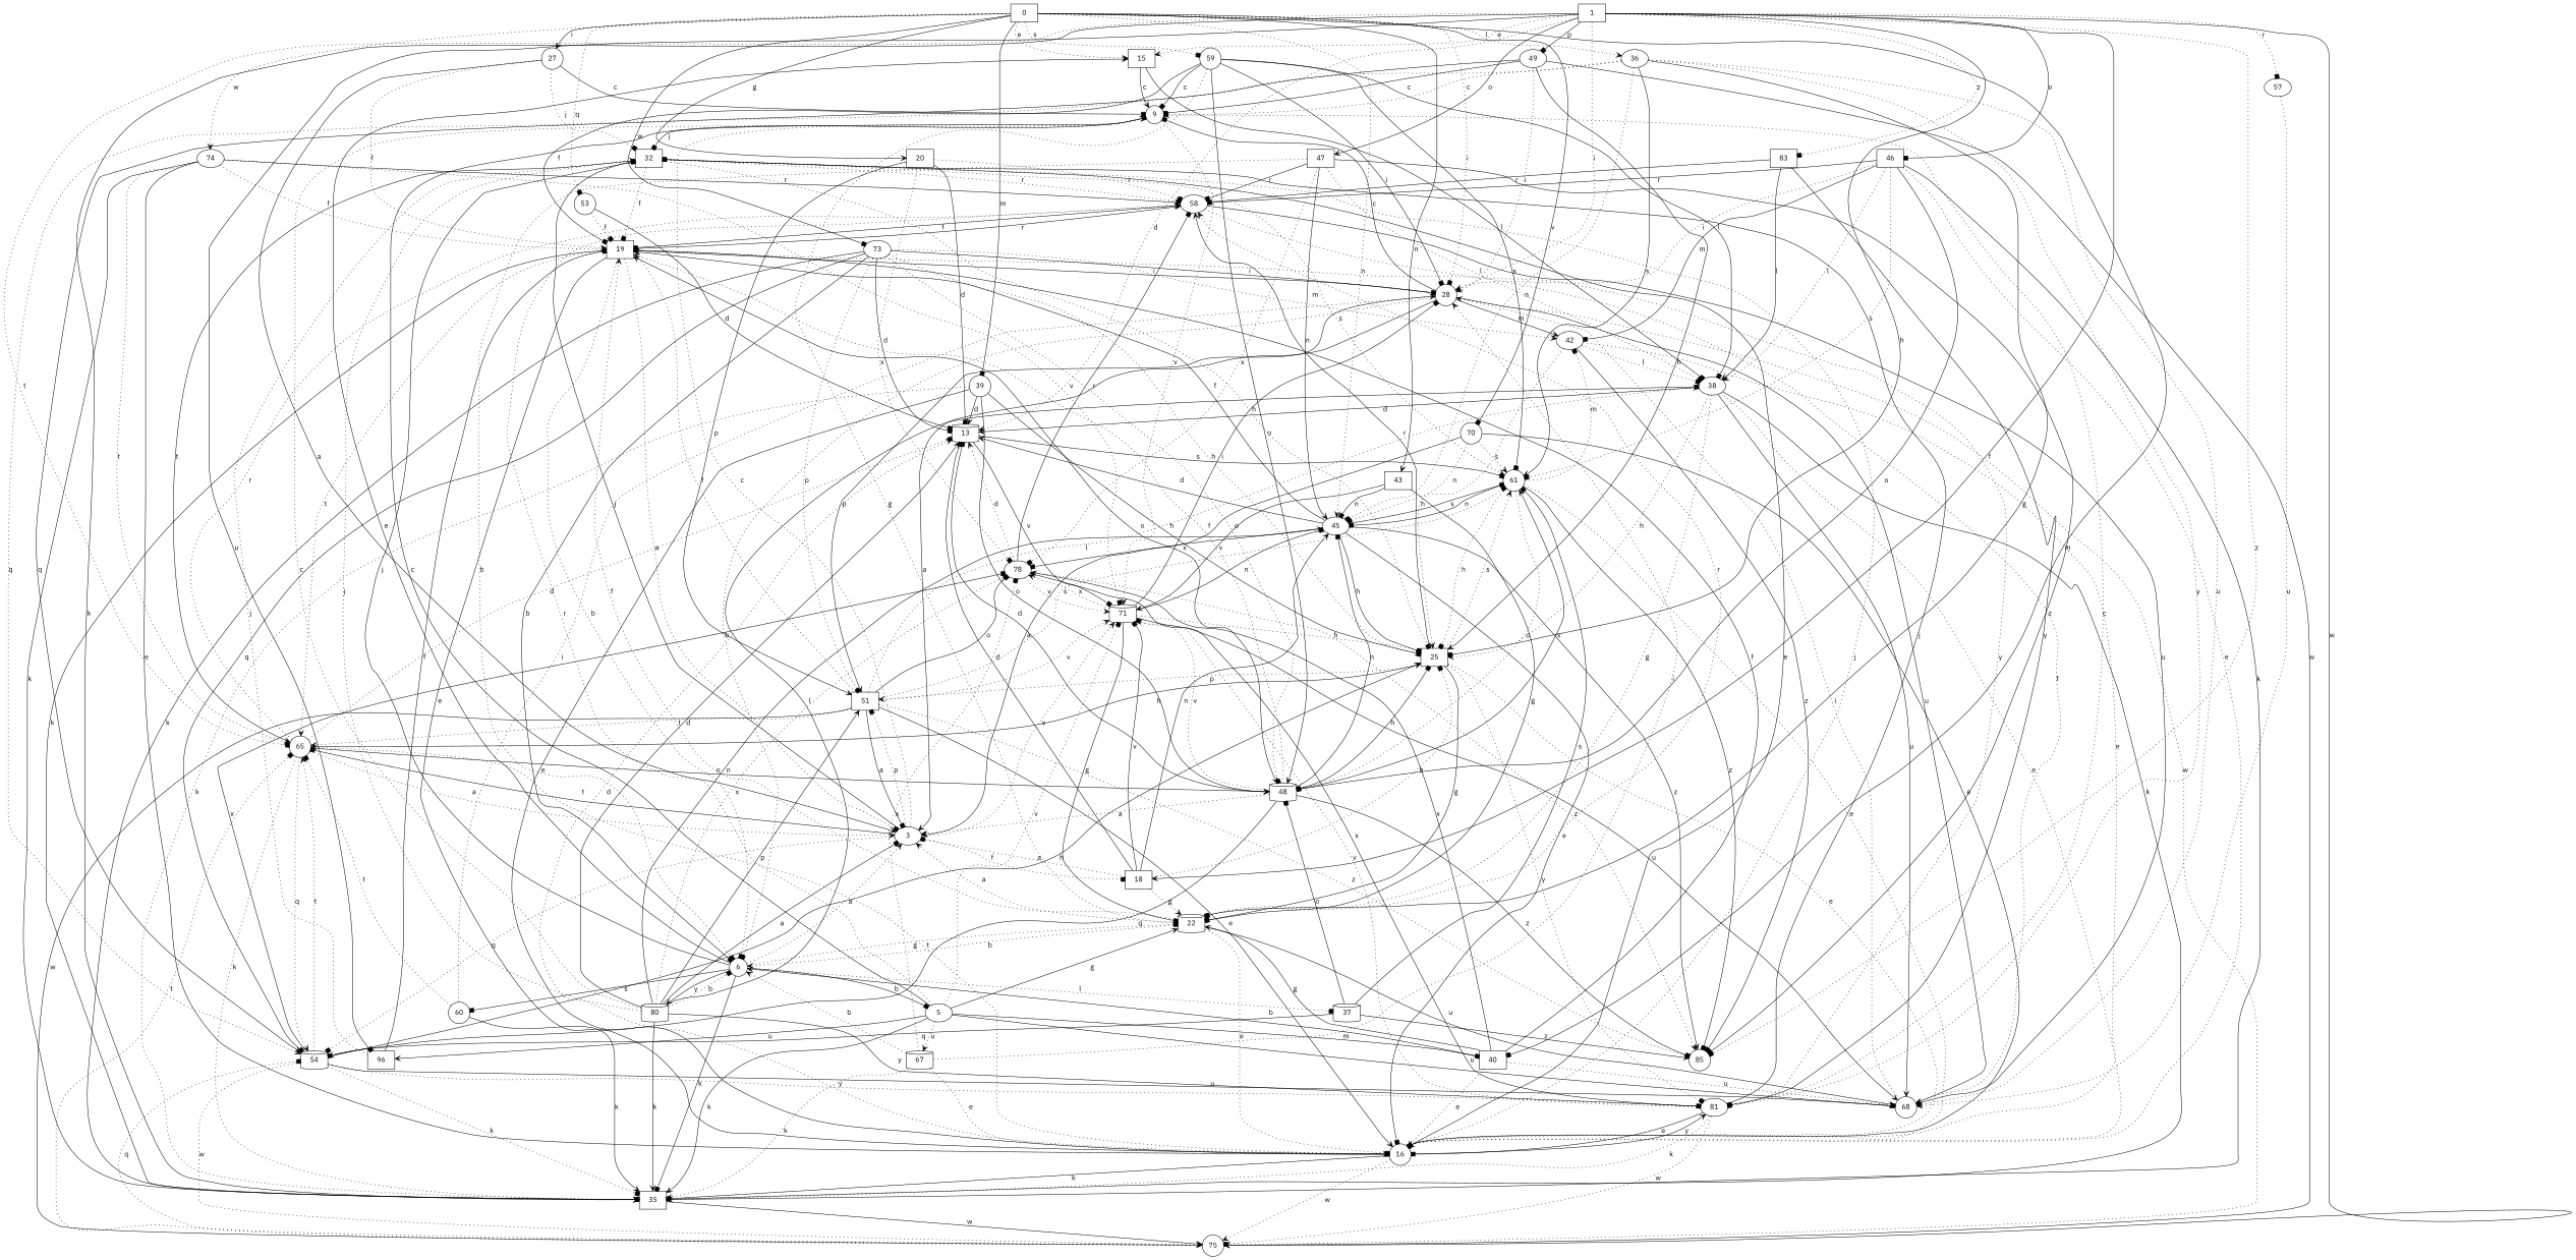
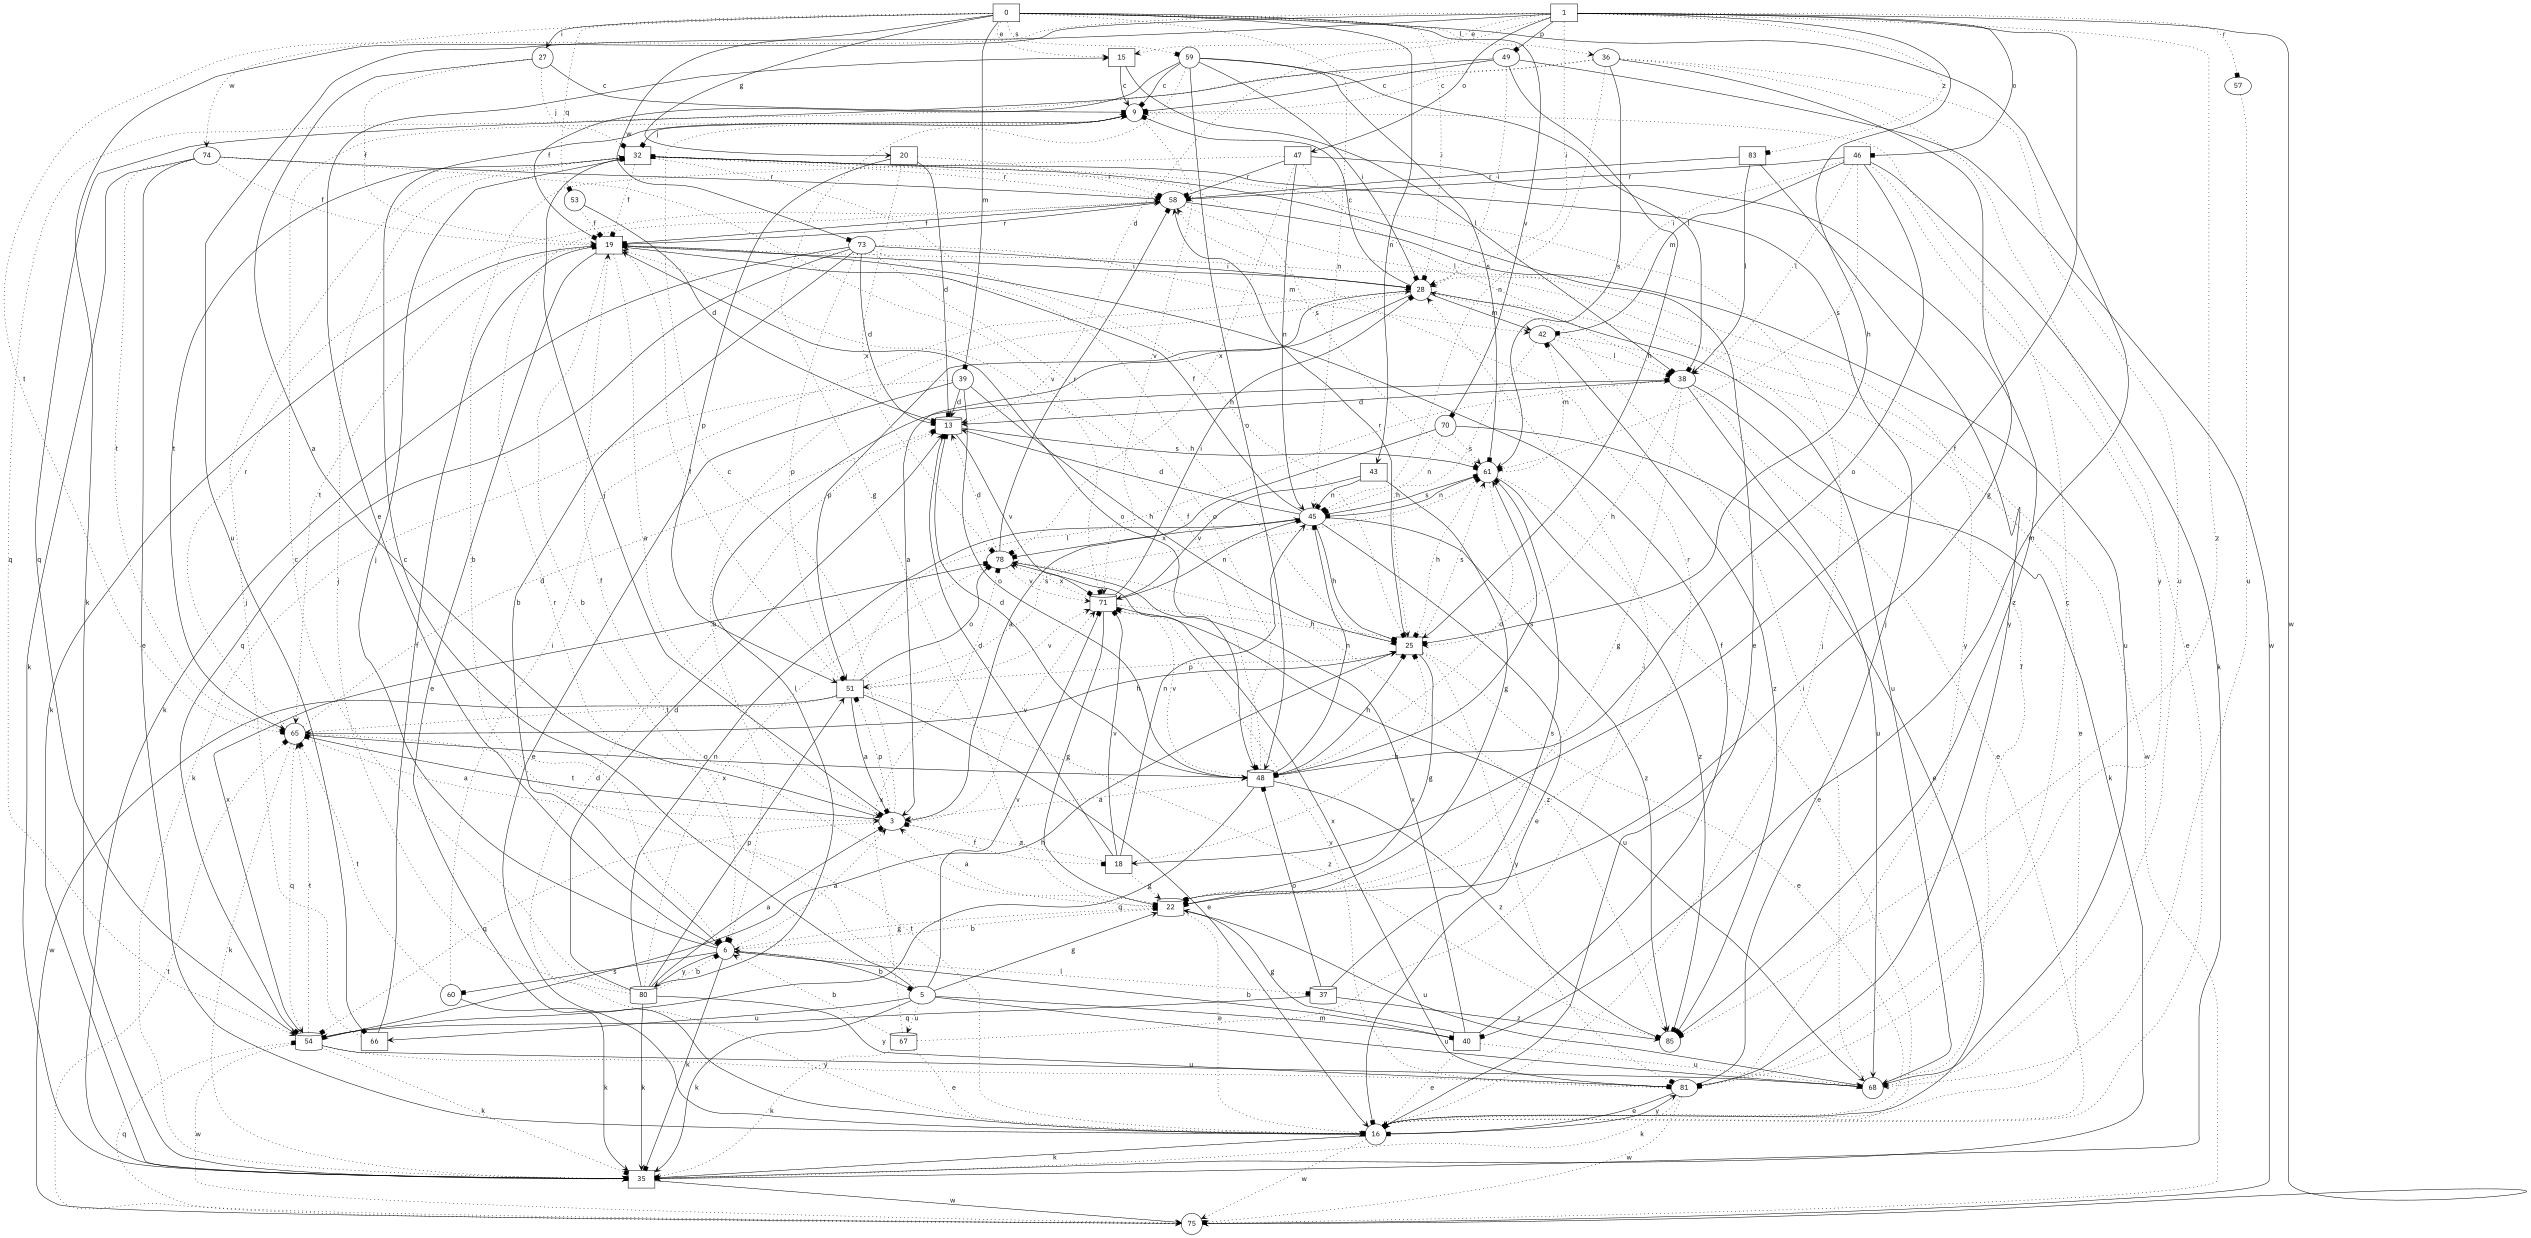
  strict digraph {
    fontname="IBM Plex Sans"
    node [fontname="IBM Plex Sans" shape=box]
    edge [arrowhead=box fontname="IBM Plex Sans" style=solid]
    0
    15
    20
    27 [shape=circle]
    28 [shape=circle]
    36 [shape=ellipse]
    39 [shape=circle]
    40
    43
    45 [shape=ellipse]
    53 [shape=circle]
    59 [shape=circle]
    70 [shape=circle]
    73 [shape=ellipse]
    74 [shape=ellipse]
    9 [shape=circle]
    38 [shape=ellipse]
    13 [shape=cylinder]
    51
    58 [shape=ellipse]
    78 [shape=ellipse]
    3 [shape=ellipse]
    32
    19
    75 [shape=circle]
    68 [shape=circle]
    6 [shape=circle]
    42 [shape=ellipse]
    54 [shape=cylinder]
    22 [shape=cylinder]
    61 [shape=circle]
    81 [shape=ellipse]
    25
    35
    16 [shape=circle]
    48 [shape=cylinder]
    71 [shape=cylinder]
    85 [shape=circle]
    65 [shape=circle]
    1
    18
    46
    47
    49 [shape=ellipse]
    57 [shape=ellipse]
-   66 [label=96]
+   66
    83
    5 [shape=ellipse]
    67 [shape=cylinder]
    37 [shape=cylinder]
    60 [shape=circle]
    80 [shape=cylinder]
    0 -> 15 [arrowhead=vee label=e style=dotted]
    0 -> 20 [arrowhead=vee label=g]
    0 -> 27 [arrowhead=vee label=i]
    0 -> 28 [label=i style=dotted]
    0 -> 36 [arrowhead=vee label=l style=dotted]
    0 -> 39 [label=m]
    0 -> 40 [label=m]
    0 -> 43 [arrowhead=vee label=n]
    0 -> 45 [arrowhead=vee label=n style=dotted]
    0 -> 53 [label=q style=dotted]
    0 -> 59 [label=s style=dotted]
    0 -> 70 [label=v]
    0 -> 73 [label=w]
    0 -> 74 [arrowhead=vee label=w style=dotted]
    15 -> 9 [arrowhead=vee label=c]
    15 -> 38 [label=l]
    20 -> 13 [label=d]
    20 -> 51 [arrowhead=vee label=p]
    20 -> 58 [label=r style=dotted]
    20 -> 78 [label=x style=dotted]
    27 -> 9 [label=c]
    27 -> 3 [arrowhead=vee label=a]
    27 -> 32 [label=j style=dotted]
    27 -> 19 [arrowhead=vee label=f style=dotted]
    28 -> 9 [label=c]
    28 -> 51 [arrowhead=vee label=p]
    28 -> 3 [arrowhead=vee label=a]
    28 -> 75 [arrowhead=vee label=w style=dotted]
    28 -> 68 [arrowhead=vee label=u]
    28 -> 6 [label=b style=dotted]
    28 -> 42 [arrowhead=vee label=m]
    36 -> 45 [label=n style=dotted]
    36 -> 9 [label=c style=dotted]
    36 -> 68 [arrowhead=vee label=u style=dotted]
    36 -> 54 [arrowhead=vee label=q style=dotted]
    36 -> 22 [label=g]
    36 -> 61 [arrowhead=vee label=s]
    36 -> 81 [label=y style=dotted]
    39 -> 13 [arrowhead=vee label=d]
    39 -> 25 [arrowhead=vee label=h]
    39 -> 35 [label=k style=dotted]
    39 -> 16 [label=e]
    39 -> 48 [arrowhead=vee label=o]
    40 -> 78 [arrowhead=vee label=x]
    40 -> 19 [label=f]
    40 -> 68 [arrowhead=vee label=u style=dotted]
    40 -> 6 [arrowhead=vee label=b]
    40 -> 22 [arrowhead=vee label=g]
    40 -> 16 [arrowhead=vee label=e style=dotted]
    43 -> 45 [label=n]
    43 -> 22 [label=g]
    43 -> 71 [arrowhead=vee label=v]
    45 -> 13 [arrowhead=vee label=d]
    45 -> 78 [label=x]
    45 -> 19 [arrowhead=vee label=f]
    45 -> 61 [label=s]
    45 -> 25 [label=h]
    45 -> 16 [label=e]
    45 -> 85 [arrowhead=vee label=z]
    53 -> 13 [label=d]
    53 -> 19 [label=f style=dotted]
    59 -> 28 [label=i]
    59 -> 9 [label=c]
    59 -> 38 [label=l]
    59 -> 19 [label=f]
    59 -> 22 [label=g style=dotted]
    59 -> 61 [label=s]
    59 -> 48 [arrowhead=vee label=o]
    70 -> 45 [label=n style=dotted]
    70 -> 3 [arrowhead=vee label=a]
    70 -> 61 [arrowhead=vee label=s style=dotted]
    70 -> 16 [arrowhead=vee label=e]
    73 -> 28 [label=i]
    73 -> 13 [label=d]
    73 -> 51 [label=p style=dotted]
    73 -> 6 [label=b]
    73 -> 42 [arrowhead=vee label=m style=dotted]
    73 -> 54 [label=q]
    73 -> 25 [label=h style=dotted]
    73 -> 35 [label=k]
    73 -> 48 [label=o style=dotted]
    74 -> 58 [arrowhead=vee label=r]
    74 -> 19 [arrowhead=vee label=f style=dotted]
    74 -> 35 [arrowhead=vee label=k]
    74 -> 16 [arrowhead=vee label=e]
    74 -> 71 [label=v style=dotted]
    74 -> 65 [arrowhead=vee label=t style=dotted]
    9 -> 32 [label=j]
    9 -> 71 [arrowhead=vee label=v style=dotted]
    38 -> 13 [arrowhead=vee label=d]
    38 -> 68 [arrowhead=vee label=u]
    38 -> 22 [label=g style=dotted]
    38 -> 25 [arrowhead=vee label=h style=dotted]
    38 -> 35 [label=k]
    38 -> 16 [label=e style=dotted]
    13 -> 61 [label=s]
    13 -> 71 [label=v]
    51 -> 38 [arrowhead=vee label=l style=dotted]
    51 -> 78 [label=o]
    51 -> 3 [label=a]
    51 -> 19 [arrowhead=vee label=f style=dotted]
    51 -> 75 [arrowhead=vee label=w]
    51 -> 61 [label=s style=dotted]
    51 -> 16 [arrowhead=vee label=e]
    51 -> 71 [arrowhead=vee label=v style=dotted]
    51 -> 85 [label=z style=dotted]
    51 -> 65 [arrowhead=vee label=t style=dotted]
    58 -> 19 [label=f]
    58 -> 68 [arrowhead=vee label=u]
    58 -> 81 [label=y style=dotted]
    78 -> 13 [arrowhead=vee label=d style=dotted]
    78 -> 58 [label=r]
    78 -> 71 [arrowhead=vee label=v style=dotted]
    78 -> 85 [arrowhead=vee label=z style=dotted]
    3 -> 9 [arrowhead=vee label=c style=dotted]
    3 -> 51 [label=p style=dotted]
    3 -> 32 [label=j]
    3 -> 54 [label=q style=dotted]
    3 -> 71 [arrowhead=vee label=v style=dotted]
    3 -> 65 [label=t]
    3 -> 18 [label=f style=dotted]
    32 -> 58 [label=r style=dotted]
    32 -> 19 [label=f style=dotted]
    32 -> 61 [arrowhead=vee label=s style=dotted]
    32 -> 25 [label=h style=dotted]
    32 -> 16 [label=e]
    32 -> 65 [arrowhead=vee label=t]
    19 -> 28 [label=i]
    19 -> 58 [arrowhead=vee label=r]
    19 -> 3 [label=a style=dotted]
    19 -> 6 [label=b style=dotted]
    19 -> 35 [arrowhead=vee label=k]
    19 -> 16 [arrowhead=vee label=e]
    19 -> 48 [arrowhead=vee label=o]
    19 -> 65 [arrowhead=vee label=t style=dotted]
    75 -> 54 [label=q style=dotted]
    75 -> 65 [label=t style=dotted]
    68 -> 28 [arrowhead=vee label=i style=dotted]
    68 -> 19 [arrowhead=vee label=f style=dotted]
    6 -> 15 [arrowhead=vee label=e]
    6 -> 3 [arrowhead=vee label=a style=dotted]
    6 -> 32 [label=j]
    6 -> 22 [label=g style=dotted]
    6 -> 35 [label=k]
    6 -> 5 [label=b]
    6 -> 37 [label=l style=dotted]
    6 -> 60 [label=s]
    6 -> 80 [arrowhead=vee label=y]
    42 -> 38 [label=l style=dotted]
    42 -> 25 [arrowhead=vee label=h style=dotted]
    42 -> 16 [arrowhead=vee label=e style=dotted]
    42 -> 85 [label=z]
    54 -> 78 [label=x]
    54 -> 75 [arrowhead=vee label=w style=dotted]
    54 -> 68 [arrowhead=vee label=u]
    54 -> 81 [label=y style=dotted]
    54 -> 25 [arrowhead=vee label=h]
    54 -> 35 [label=k style=dotted]
    54 -> 65 [arrowhead=vee label=t style=dotted]
    22 -> 58 [arrowhead=vee label=r style=dotted]
    22 -> 3 [arrowhead=vee label=a style=dotted]
    22 -> 19 [arrowhead=vee label=f style=dotted]
    22 -> 68 [arrowhead=vee label=u]
    22 -> 6 [arrowhead=vee label=b style=dotted]
    22 -> 16 [label=e style=dotted]
    61 -> 45 [label=n]
    61 -> 42 [label=m style=dotted]
    61 -> 25 [label=h style=dotted]
    61 -> 16 [label=e style=dotted]
    61 -> 48 [label=o style=dotted]
    61 -> 85 [label=z]
    81 -> 9 [arrowhead=vee label=c style=dotted]
    81 -> 78 [arrowhead=vee label=x]
    81 -> 32 [label=j]
    81 -> 75 [label=w style=dotted]
    81 -> 35 [arrowhead=vee label=k style=dotted]
    81 -> 16 [label=e]
    81 -> 71 [arrowhead=vee label=v style=dotted]
    25 -> 51 [arrowhead=vee label=p style=dotted]
    25 -> 58 [arrowhead=vee label=r]
    25 -> 22 [label=g]
    25 -> 61 [arrowhead=vee label=s style=dotted]
    25 -> 81 [label=y style=dotted]
    25 -> 16 [label=e style=dotted]
    35 -> 75 [arrowhead=vee label=w]
    16 -> 13 [arrowhead=vee label=d style=dotted]
    16 -> 32 [label=j style=dotted]
    16 -> 75 [arrowhead=vee label=w style=dotted]
    16 -> 81 [arrowhead=vee label=y]
    16 -> 35 [label=k]
    16 -> 65 [arrowhead=vee label=t style=dotted]
    48 -> 45 [label=n]
    48 -> 13 [label=d]
    48 -> 3 [arrowhead=vee label=a style=dotted]
    48 -> 19 [arrowhead=vee label=f style=dotted]
    48 -> 54 [label=q]
    48 -> 61 [arrowhead=vee label=s]
    48 -> 25 [label=h]
    48 -> 71 [label=v style=dotted]
    48 -> 85 [label=z]
    71 -> 28 [label=i]
    71 -> 45 [label=n]
    71 -> 78 [arrowhead=vee label=x style=dotted]
    71 -> 68 [arrowhead=vee label=u]
    71 -> 22 [label=g]
    71 -> 25 [label=h style=dotted]
    65 -> 13 [label=d style=dotted]
    65 -> 58 [arrowhead=vee label=r style=dotted]
    65 -> 3 [arrowhead=vee label=a style=dotted]
    65 -> 54 [arrowhead=vee label=q style=dotted]
    65 -> 25 [arrowhead=vee label=h]
    65 -> 35 [arrowhead=vee label=k style=dotted]
    65 -> 48 [arrowhead=vee label=o]
    1 -> 15 [arrowhead=vee label=e style=dotted]
    1 -> 28 [arrowhead=vee label=i style=dotted]
    1 -> 13 [arrowhead=vee label=d style=dotted]
    1 -> 75 [arrowhead=vee label=w]
    1 -> 25 [label=h]
    1 -> 35 [arrowhead=vee label=k]
    1 -> 85 [label=z style=dotted]
    1 -> 65 [label=t style=dotted]
    1 -> 18 [arrowhead=vee label=f]
    1 -> 46 [label=o]
    1 -> 47 [arrowhead=vee label=o]
    1 -> 49 [label=p]
    1 -> 57 [label=r style=dotted]
    1 -> 66 [label=u]
    1 -> 83 [label=z style=dotted]
    18 -> 45 [arrowhead=vee label=n]
    18 -> 13 [label=d]
    18 -> 3 [label=a style=dotted]
    18 -> 22 [arrowhead=vee label=g style=dotted]
    18 -> 25 [label=h style=dotted]
    18 -> 71 [label=v]
    46 -> 28 [arrowhead=vee label=i style=dotted]
    46 -> 38 [arrowhead=vee label=l style=dotted]
    46 -> 58 [label=r]
    46 -> 42 [label=m]
    46 -> 61 [label=s style=dotted]
    46 -> 35 [arrowhead=vee label=k]
    46 -> 16 [arrowhead=vee label=e style=dotted]
    46 -> 48 [label=o]
    47 -> 45 [arrowhead=vee label=n]
    47 -> 38 [label=l style=dotted]
    47 -> 58 [label=r]
    47 -> 78 [label=x style=dotted]
    47 -> 6 [label=b style=dotted]
    47 -> 85 [label=z]
    49 -> 28 [arrowhead=vee label=i style=dotted]
    49 -> 9 [label=c]
    49 -> 75 [arrowhead=vee label=w]
    49 -> 54 [arrowhead=vee label=q]
    49 -> 25 [arrowhead=vee label=h]
    57 -> 68 [arrowhead=vee label=u style=dotted]
    66 -> 32 [arrowhead=vee label=j style=dotted]
    66 -> 19 [label=f]
    83 -> 38 [arrowhead=vee label=l]
    83 -> 58 [arrowhead=vee label=r]
    83 -> 81 [label=y]
    5 -> 40 [label=m]
    5 -> 9 [label=c]
    5 -> 58 [arrowhead=vee label=r style=dotted]
    5 -> 68 [label=u]
    5 -> 22 [arrowhead=vee label=g]
    5 -> 35 [arrowhead=vee label=k]
-   5 -> 71 [label=v style=dotted]
+   5 -> 71 [label=v]
    5 -> 66 [arrowhead=vee label=u]
    5 -> 67 [arrowhead=vee label=u style=dotted]
    67 -> 28 [arrowhead=vee label=i style=dotted]
    67 -> 78 [label=x style=dotted]
    67 -> 6 [arrowhead=vee label=b style=dotted]
    67 -> 35 [arrowhead=vee label=k style=dotted]
    67 -> 16 [label=e style=dotted]
    37 -> 54 [arrowhead=vee label=q]
    37 -> 61 [label=s]
    37 -> 48 [label=o]
    37 -> 85 [arrowhead=vee label=z]
    60 -> 28 [arrowhead=vee label=i style=dotted]
    60 -> 35 [arrowhead=vee label=k]
    60 -> 65 [label=t style=dotted]
    80 -> 45 [arrowhead=vee label=n]
    80 -> 9 [arrowhead=vee label=c style=dotted]
    80 -> 38 [label=l]
    80 -> 13 [arrowhead=vee label=d]
    80 -> 51 [arrowhead=vee label=p]
    80 -> 78 [arrowhead=vee label=x style=dotted]
    80 -> 3 [label=a]
    80 -> 32 [arrowhead=vee label=j style=dotted]
    80 -> 6 [label=b style=dotted]
    80 -> 81 [label=y]
    80 -> 35 [arrowhead=vee label=k]
  }
